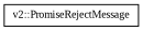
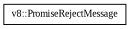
  digraph {
    rankdir=LR
    fontname="Liberation Serif"
-   n1 [color=black fillcolor=white fontname="Liberation Serif" fontsize=10 height=0.2 label="v2::PromiseRejectMessage" shape=record style=filled width=0.4]
+   n1 [color=black fillcolor=white fontname="Liberation Serif" fontsize=10 height=0.2 label="v8::PromiseRejectMessage" shape=record style=filled width=0.4]
  }
